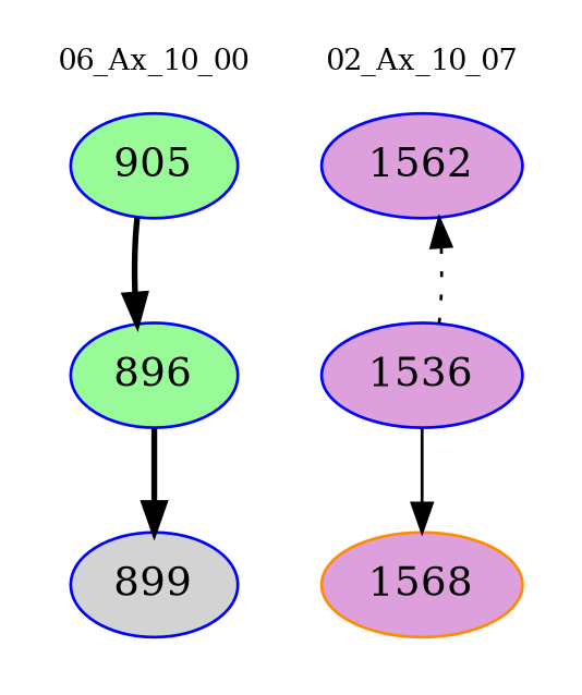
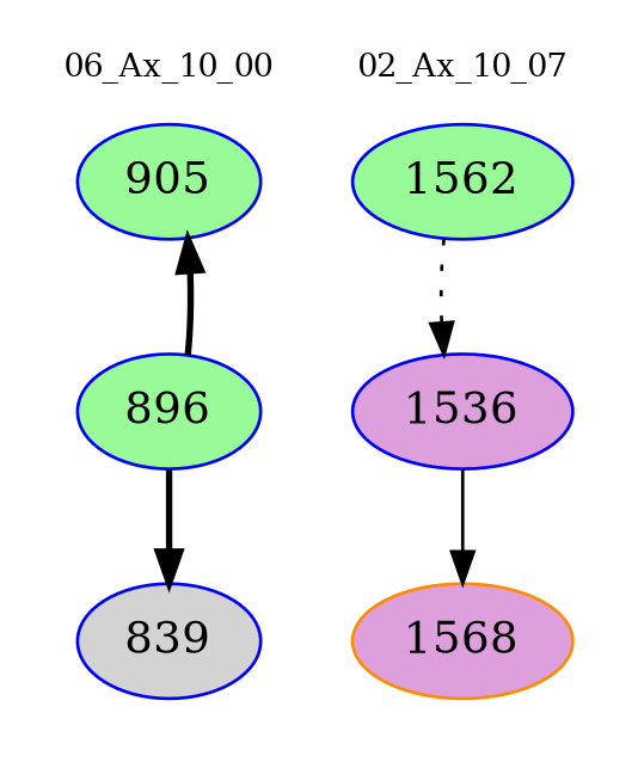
  digraph {
    node [color=blue fillcolor=plum style=filled]
    edge [color=black style=bold]
    n1 [fillcolor=palegreen label=905]
    n2 [fillcolor=palegreen label=896]
-   n3 [fillcolor=lightgrey label=899]
-   n4 [label=1562]
+   n3 [fillcolor=lightgrey label=839]
+   n4 [fillcolor=palegreen label=1562]
    n5 [label=1536]
    n6 [color=darkorange label=1568]
    subgraph cluster_1 {
      color=white
      fontsize=10
      label="06_Ax_10_00"
      n1
      n2
      n3
    }
    subgraph cluster_2 {
      color=white
      fontsize=10
      label="02_Ax_10_07"
      n4
      n5
      n6
    }
-   n1 -> n2
+   n2 -> n1
    n2 -> n3
-   n5 -> n4 [style=dotted]
+   n4 -> n5 [style=dotted]
    n5 -> n6 [style=solid]
  }
